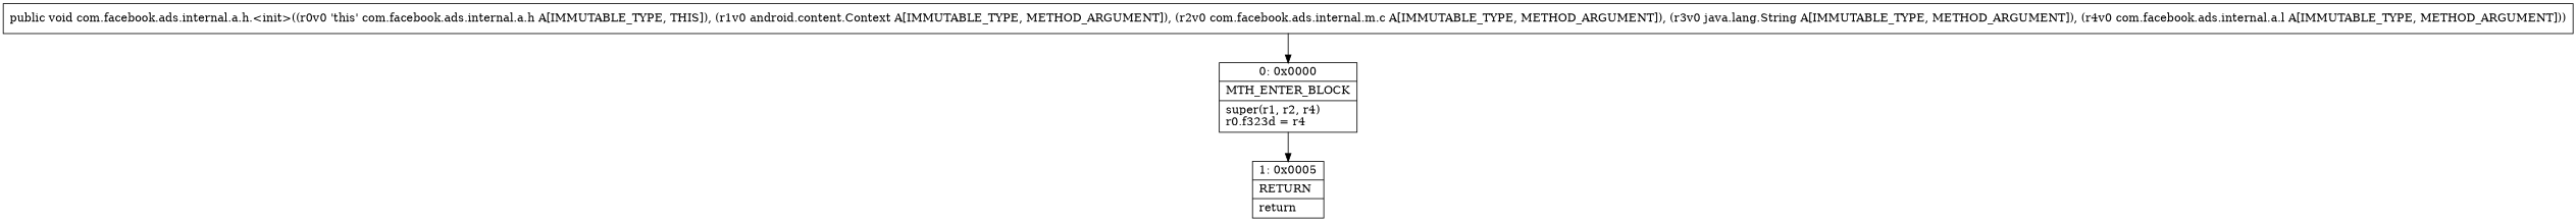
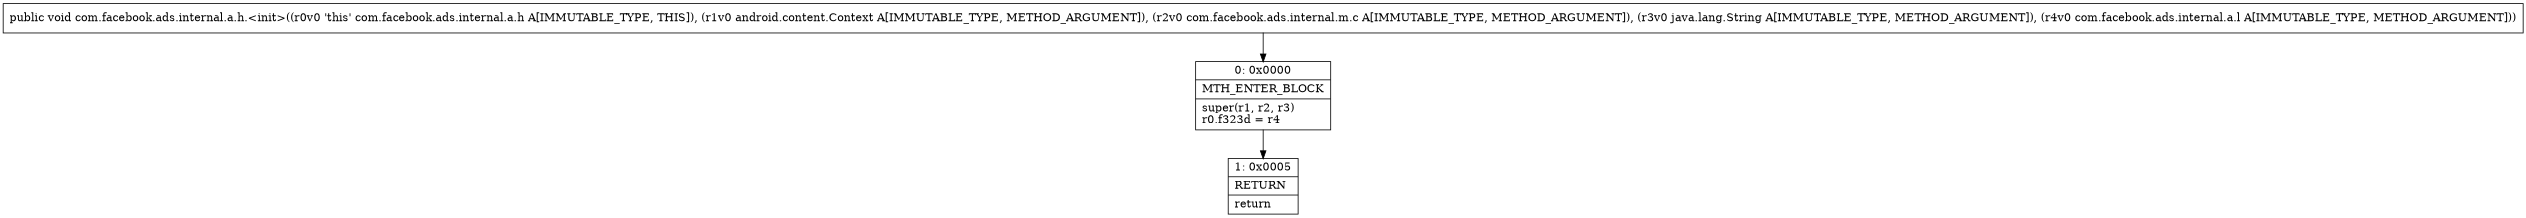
  digraph {
    node [shape=record]
-   n1 [label="{0\:\ 0x0000|MTH_ENTER_BLOCK\l|super(r1, r2, r4)\lr0.f323d = r4\l}"]
+   n1 [label="{0\:\ 0x0000|MTH_ENTER_BLOCK\l|super(r1, r2, r3)\lr0.f323d = r4\l}"]
    n2 [label="{1\:\ 0x0005|RETURN\l|return\l}"]
    n3 [label="{public void com.facebook.ads.internal.a.h.\<init\>((r0v0 'this' com.facebook.ads.internal.a.h A[IMMUTABLE_TYPE, THIS]), (r1v0 android.content.Context A[IMMUTABLE_TYPE, METHOD_ARGUMENT]), (r2v0 com.facebook.ads.internal.m.c A[IMMUTABLE_TYPE, METHOD_ARGUMENT]), (r3v0 java.lang.String A[IMMUTABLE_TYPE, METHOD_ARGUMENT]), (r4v0 com.facebook.ads.internal.a.l A[IMMUTABLE_TYPE, METHOD_ARGUMENT])) }"]
    n1 -> n2
    n3 -> n1
  }
